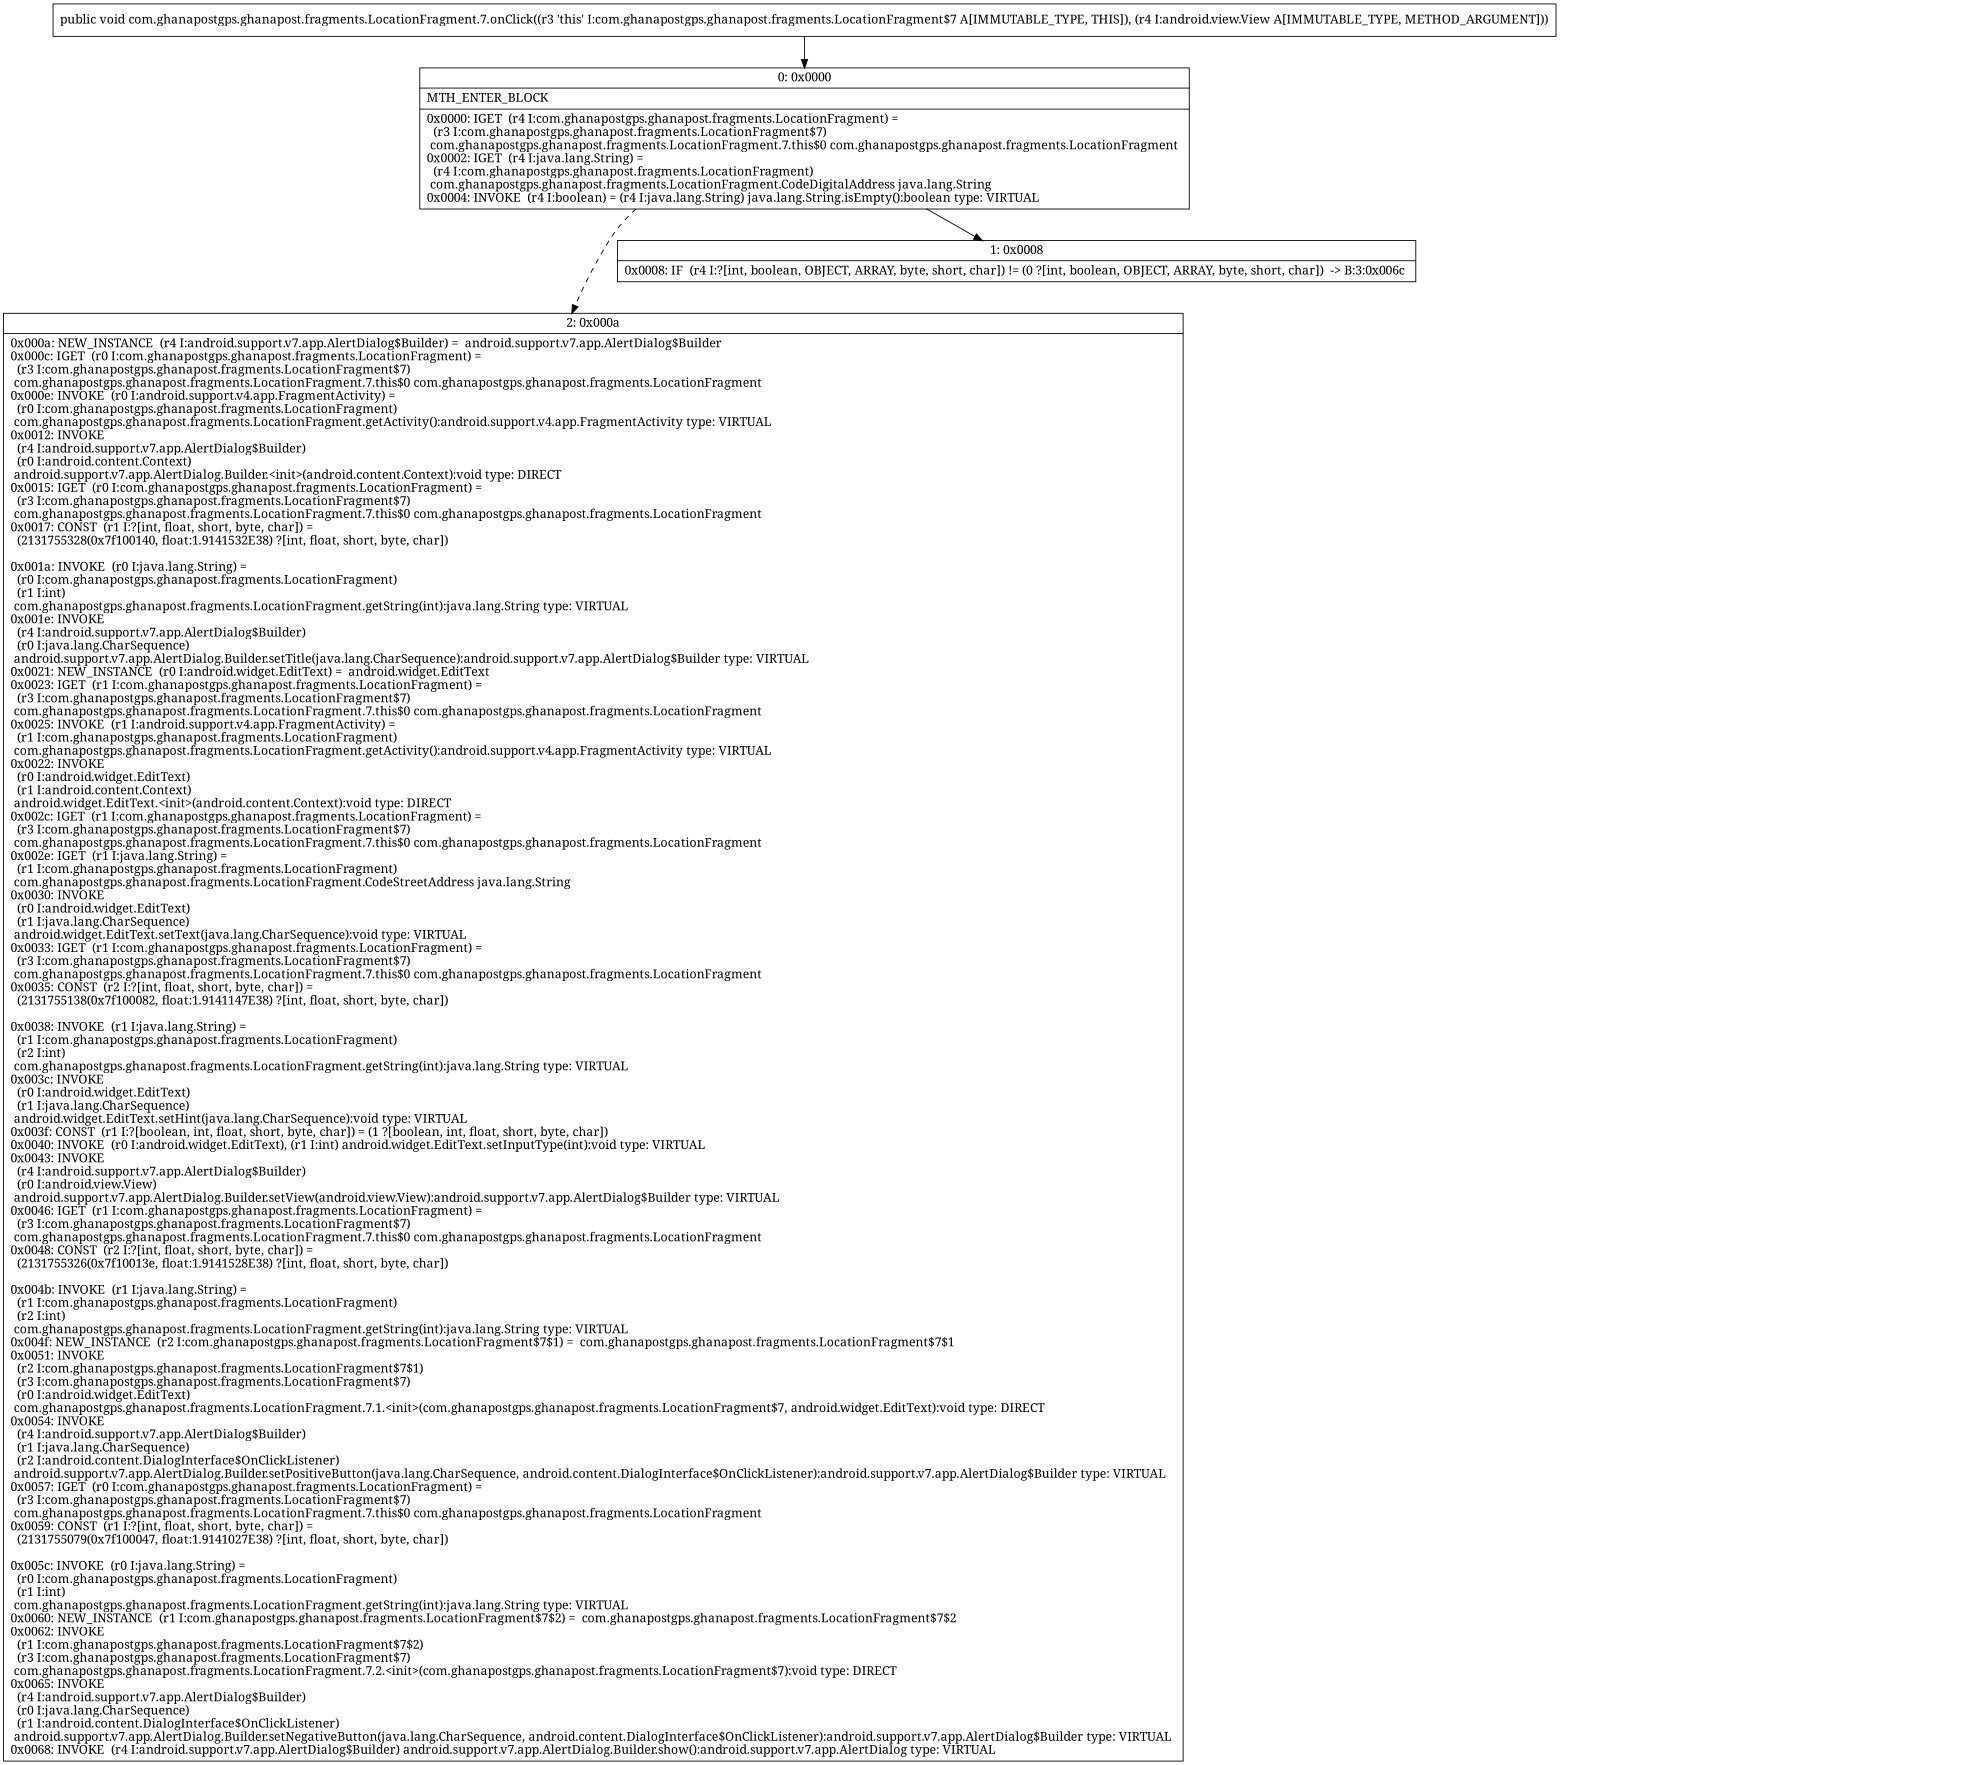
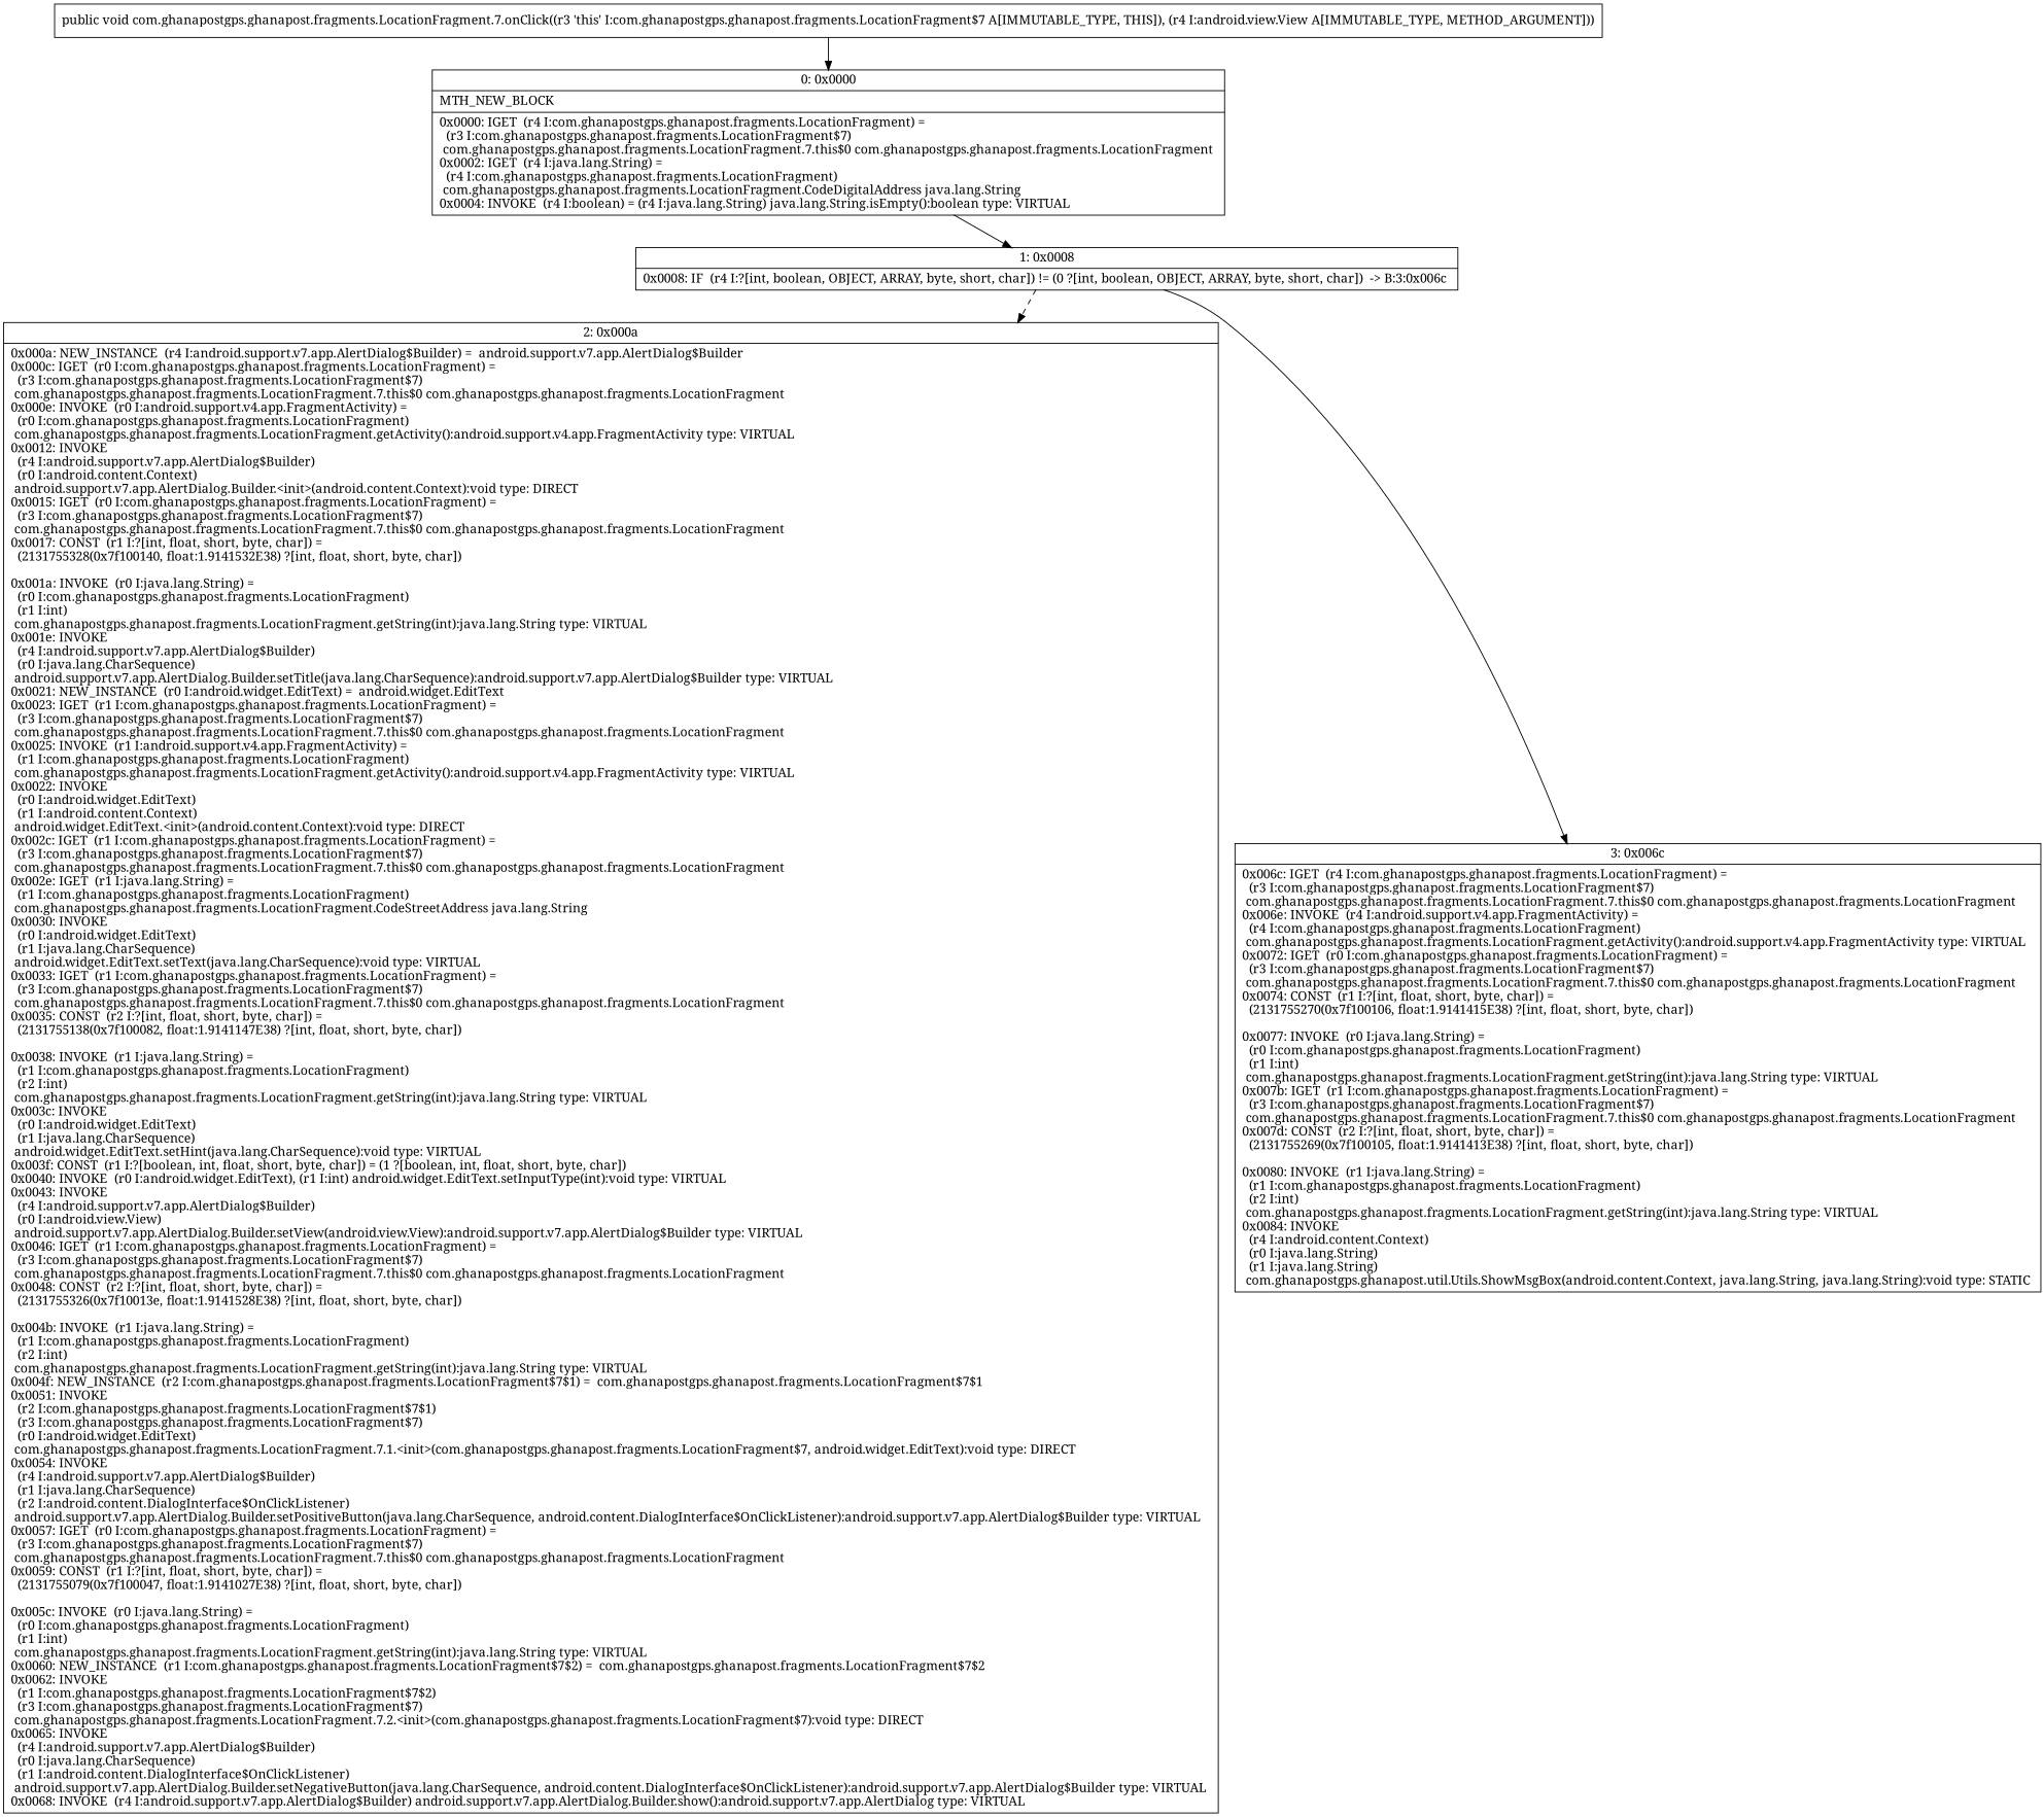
  digraph {
    fontname="Noto Serif"
    node [fontname="Noto Serif" shape=record]
    edge [fontname="Noto Serif"]
-   n1 [label="{0\:\ 0x0000|MTH_ENTER_BLOCK\l|0x0000: IGET  (r4 I:com.ghanapostgps.ghanapost.fragments.LocationFragment) = \l  (r3 I:com.ghanapostgps.ghanapost.fragments.LocationFragment$7)\l com.ghanapostgps.ghanapost.fragments.LocationFragment.7.this$0 com.ghanapostgps.ghanapost.fragments.LocationFragment \l0x0002: IGET  (r4 I:java.lang.String) = \l  (r4 I:com.ghanapostgps.ghanapost.fragments.LocationFragment)\l com.ghanapostgps.ghanapost.fragments.LocationFragment.CodeDigitalAddress java.lang.String \l0x0004: INVOKE  (r4 I:boolean) = (r4 I:java.lang.String) java.lang.String.isEmpty():boolean type: VIRTUAL \l}"]
+   n1 [label="{0\:\ 0x0000|MTH_NEW_BLOCK\l|0x0000: IGET  (r4 I:com.ghanapostgps.ghanapost.fragments.LocationFragment) = \l  (r3 I:com.ghanapostgps.ghanapost.fragments.LocationFragment$7)\l com.ghanapostgps.ghanapost.fragments.LocationFragment.7.this$0 com.ghanapostgps.ghanapost.fragments.LocationFragment \l0x0002: IGET  (r4 I:java.lang.String) = \l  (r4 I:com.ghanapostgps.ghanapost.fragments.LocationFragment)\l com.ghanapostgps.ghanapost.fragments.LocationFragment.CodeDigitalAddress java.lang.String \l0x0004: INVOKE  (r4 I:boolean) = (r4 I:java.lang.String) java.lang.String.isEmpty():boolean type: VIRTUAL \l}"]
    n2 [label="{1\:\ 0x0008|0x0008: IF  (r4 I:?[int, boolean, OBJECT, ARRAY, byte, short, char]) != (0 ?[int, boolean, OBJECT, ARRAY, byte, short, char])  \-\> B:3:0x006c \l}"]
    n3 [label="{2\:\ 0x000a|0x000a: NEW_INSTANCE  (r4 I:android.support.v7.app.AlertDialog$Builder) =  android.support.v7.app.AlertDialog$Builder \l0x000c: IGET  (r0 I:com.ghanapostgps.ghanapost.fragments.LocationFragment) = \l  (r3 I:com.ghanapostgps.ghanapost.fragments.LocationFragment$7)\l com.ghanapostgps.ghanapost.fragments.LocationFragment.7.this$0 com.ghanapostgps.ghanapost.fragments.LocationFragment \l0x000e: INVOKE  (r0 I:android.support.v4.app.FragmentActivity) = \l  (r0 I:com.ghanapostgps.ghanapost.fragments.LocationFragment)\l com.ghanapostgps.ghanapost.fragments.LocationFragment.getActivity():android.support.v4.app.FragmentActivity type: VIRTUAL \l0x0012: INVOKE  \l  (r4 I:android.support.v7.app.AlertDialog$Builder)\l  (r0 I:android.content.Context)\l android.support.v7.app.AlertDialog.Builder.\<init\>(android.content.Context):void type: DIRECT \l0x0015: IGET  (r0 I:com.ghanapostgps.ghanapost.fragments.LocationFragment) = \l  (r3 I:com.ghanapostgps.ghanapost.fragments.LocationFragment$7)\l com.ghanapostgps.ghanapost.fragments.LocationFragment.7.this$0 com.ghanapostgps.ghanapost.fragments.LocationFragment \l0x0017: CONST  (r1 I:?[int, float, short, byte, char]) = \l  (2131755328(0x7f100140, float:1.9141532E38) ?[int, float, short, byte, char])\l \l0x001a: INVOKE  (r0 I:java.lang.String) = \l  (r0 I:com.ghanapostgps.ghanapost.fragments.LocationFragment)\l  (r1 I:int)\l com.ghanapostgps.ghanapost.fragments.LocationFragment.getString(int):java.lang.String type: VIRTUAL \l0x001e: INVOKE  \l  (r4 I:android.support.v7.app.AlertDialog$Builder)\l  (r0 I:java.lang.CharSequence)\l android.support.v7.app.AlertDialog.Builder.setTitle(java.lang.CharSequence):android.support.v7.app.AlertDialog$Builder type: VIRTUAL \l0x0021: NEW_INSTANCE  (r0 I:android.widget.EditText) =  android.widget.EditText \l0x0023: IGET  (r1 I:com.ghanapostgps.ghanapost.fragments.LocationFragment) = \l  (r3 I:com.ghanapostgps.ghanapost.fragments.LocationFragment$7)\l com.ghanapostgps.ghanapost.fragments.LocationFragment.7.this$0 com.ghanapostgps.ghanapost.fragments.LocationFragment \l0x0025: INVOKE  (r1 I:android.support.v4.app.FragmentActivity) = \l  (r1 I:com.ghanapostgps.ghanapost.fragments.LocationFragment)\l com.ghanapostgps.ghanapost.fragments.LocationFragment.getActivity():android.support.v4.app.FragmentActivity type: VIRTUAL \l0x0022: INVOKE  \l  (r0 I:android.widget.EditText)\l  (r1 I:android.content.Context)\l android.widget.EditText.\<init\>(android.content.Context):void type: DIRECT \l0x002c: IGET  (r1 I:com.ghanapostgps.ghanapost.fragments.LocationFragment) = \l  (r3 I:com.ghanapostgps.ghanapost.fragments.LocationFragment$7)\l com.ghanapostgps.ghanapost.fragments.LocationFragment.7.this$0 com.ghanapostgps.ghanapost.fragments.LocationFragment \l0x002e: IGET  (r1 I:java.lang.String) = \l  (r1 I:com.ghanapostgps.ghanapost.fragments.LocationFragment)\l com.ghanapostgps.ghanapost.fragments.LocationFragment.CodeStreetAddress java.lang.String \l0x0030: INVOKE  \l  (r0 I:android.widget.EditText)\l  (r1 I:java.lang.CharSequence)\l android.widget.EditText.setText(java.lang.CharSequence):void type: VIRTUAL \l0x0033: IGET  (r1 I:com.ghanapostgps.ghanapost.fragments.LocationFragment) = \l  (r3 I:com.ghanapostgps.ghanapost.fragments.LocationFragment$7)\l com.ghanapostgps.ghanapost.fragments.LocationFragment.7.this$0 com.ghanapostgps.ghanapost.fragments.LocationFragment \l0x0035: CONST  (r2 I:?[int, float, short, byte, char]) = \l  (2131755138(0x7f100082, float:1.9141147E38) ?[int, float, short, byte, char])\l \l0x0038: INVOKE  (r1 I:java.lang.String) = \l  (r1 I:com.ghanapostgps.ghanapost.fragments.LocationFragment)\l  (r2 I:int)\l com.ghanapostgps.ghanapost.fragments.LocationFragment.getString(int):java.lang.String type: VIRTUAL \l0x003c: INVOKE  \l  (r0 I:android.widget.EditText)\l  (r1 I:java.lang.CharSequence)\l android.widget.EditText.setHint(java.lang.CharSequence):void type: VIRTUAL \l0x003f: CONST  (r1 I:?[boolean, int, float, short, byte, char]) = (1 ?[boolean, int, float, short, byte, char]) \l0x0040: INVOKE  (r0 I:android.widget.EditText), (r1 I:int) android.widget.EditText.setInputType(int):void type: VIRTUAL \l0x0043: INVOKE  \l  (r4 I:android.support.v7.app.AlertDialog$Builder)\l  (r0 I:android.view.View)\l android.support.v7.app.AlertDialog.Builder.setView(android.view.View):android.support.v7.app.AlertDialog$Builder type: VIRTUAL \l0x0046: IGET  (r1 I:com.ghanapostgps.ghanapost.fragments.LocationFragment) = \l  (r3 I:com.ghanapostgps.ghanapost.fragments.LocationFragment$7)\l com.ghanapostgps.ghanapost.fragments.LocationFragment.7.this$0 com.ghanapostgps.ghanapost.fragments.LocationFragment \l0x0048: CONST  (r2 I:?[int, float, short, byte, char]) = \l  (2131755326(0x7f10013e, float:1.9141528E38) ?[int, float, short, byte, char])\l \l0x004b: INVOKE  (r1 I:java.lang.String) = \l  (r1 I:com.ghanapostgps.ghanapost.fragments.LocationFragment)\l  (r2 I:int)\l com.ghanapostgps.ghanapost.fragments.LocationFragment.getString(int):java.lang.String type: VIRTUAL \l0x004f: NEW_INSTANCE  (r2 I:com.ghanapostgps.ghanapost.fragments.LocationFragment$7$1) =  com.ghanapostgps.ghanapost.fragments.LocationFragment$7$1 \l0x0051: INVOKE  \l  (r2 I:com.ghanapostgps.ghanapost.fragments.LocationFragment$7$1)\l  (r3 I:com.ghanapostgps.ghanapost.fragments.LocationFragment$7)\l  (r0 I:android.widget.EditText)\l com.ghanapostgps.ghanapost.fragments.LocationFragment.7.1.\<init\>(com.ghanapostgps.ghanapost.fragments.LocationFragment$7, android.widget.EditText):void type: DIRECT \l0x0054: INVOKE  \l  (r4 I:android.support.v7.app.AlertDialog$Builder)\l  (r1 I:java.lang.CharSequence)\l  (r2 I:android.content.DialogInterface$OnClickListener)\l android.support.v7.app.AlertDialog.Builder.setPositiveButton(java.lang.CharSequence, android.content.DialogInterface$OnClickListener):android.support.v7.app.AlertDialog$Builder type: VIRTUAL \l0x0057: IGET  (r0 I:com.ghanapostgps.ghanapost.fragments.LocationFragment) = \l  (r3 I:com.ghanapostgps.ghanapost.fragments.LocationFragment$7)\l com.ghanapostgps.ghanapost.fragments.LocationFragment.7.this$0 com.ghanapostgps.ghanapost.fragments.LocationFragment \l0x0059: CONST  (r1 I:?[int, float, short, byte, char]) = \l  (2131755079(0x7f100047, float:1.9141027E38) ?[int, float, short, byte, char])\l \l0x005c: INVOKE  (r0 I:java.lang.String) = \l  (r0 I:com.ghanapostgps.ghanapost.fragments.LocationFragment)\l  (r1 I:int)\l com.ghanapostgps.ghanapost.fragments.LocationFragment.getString(int):java.lang.String type: VIRTUAL \l0x0060: NEW_INSTANCE  (r1 I:com.ghanapostgps.ghanapost.fragments.LocationFragment$7$2) =  com.ghanapostgps.ghanapost.fragments.LocationFragment$7$2 \l0x0062: INVOKE  \l  (r1 I:com.ghanapostgps.ghanapost.fragments.LocationFragment$7$2)\l  (r3 I:com.ghanapostgps.ghanapost.fragments.LocationFragment$7)\l com.ghanapostgps.ghanapost.fragments.LocationFragment.7.2.\<init\>(com.ghanapostgps.ghanapost.fragments.LocationFragment$7):void type: DIRECT \l0x0065: INVOKE  \l  (r4 I:android.support.v7.app.AlertDialog$Builder)\l  (r0 I:java.lang.CharSequence)\l  (r1 I:android.content.DialogInterface$OnClickListener)\l android.support.v7.app.AlertDialog.Builder.setNegativeButton(java.lang.CharSequence, android.content.DialogInterface$OnClickListener):android.support.v7.app.AlertDialog$Builder type: VIRTUAL \l0x0068: INVOKE  (r4 I:android.support.v7.app.AlertDialog$Builder) android.support.v7.app.AlertDialog.Builder.show():android.support.v7.app.AlertDialog type: VIRTUAL \l}"]
+   n4 [label="{3\:\ 0x006c|0x006c: IGET  (r4 I:com.ghanapostgps.ghanapost.fragments.LocationFragment) = \l  (r3 I:com.ghanapostgps.ghanapost.fragments.LocationFragment$7)\l com.ghanapostgps.ghanapost.fragments.LocationFragment.7.this$0 com.ghanapostgps.ghanapost.fragments.LocationFragment \l0x006e: INVOKE  (r4 I:android.support.v4.app.FragmentActivity) = \l  (r4 I:com.ghanapostgps.ghanapost.fragments.LocationFragment)\l com.ghanapostgps.ghanapost.fragments.LocationFragment.getActivity():android.support.v4.app.FragmentActivity type: VIRTUAL \l0x0072: IGET  (r0 I:com.ghanapostgps.ghanapost.fragments.LocationFragment) = \l  (r3 I:com.ghanapostgps.ghanapost.fragments.LocationFragment$7)\l com.ghanapostgps.ghanapost.fragments.LocationFragment.7.this$0 com.ghanapostgps.ghanapost.fragments.LocationFragment \l0x0074: CONST  (r1 I:?[int, float, short, byte, char]) = \l  (2131755270(0x7f100106, float:1.9141415E38) ?[int, float, short, byte, char])\l \l0x0077: INVOKE  (r0 I:java.lang.String) = \l  (r0 I:com.ghanapostgps.ghanapost.fragments.LocationFragment)\l  (r1 I:int)\l com.ghanapostgps.ghanapost.fragments.LocationFragment.getString(int):java.lang.String type: VIRTUAL \l0x007b: IGET  (r1 I:com.ghanapostgps.ghanapost.fragments.LocationFragment) = \l  (r3 I:com.ghanapostgps.ghanapost.fragments.LocationFragment$7)\l com.ghanapostgps.ghanapost.fragments.LocationFragment.7.this$0 com.ghanapostgps.ghanapost.fragments.LocationFragment \l0x007d: CONST  (r2 I:?[int, float, short, byte, char]) = \l  (2131755269(0x7f100105, float:1.9141413E38) ?[int, float, short, byte, char])\l \l0x0080: INVOKE  (r1 I:java.lang.String) = \l  (r1 I:com.ghanapostgps.ghanapost.fragments.LocationFragment)\l  (r2 I:int)\l com.ghanapostgps.ghanapost.fragments.LocationFragment.getString(int):java.lang.String type: VIRTUAL \l0x0084: INVOKE  \l  (r4 I:android.content.Context)\l  (r0 I:java.lang.String)\l  (r1 I:java.lang.String)\l com.ghanapostgps.ghanapost.util.Utils.ShowMsgBox(android.content.Context, java.lang.String, java.lang.String):void type: STATIC \l}"]
    n5 [label="{public void com.ghanapostgps.ghanapost.fragments.LocationFragment.7.onClick((r3 'this' I:com.ghanapostgps.ghanapost.fragments.LocationFragment$7 A[IMMUTABLE_TYPE, THIS]), (r4 I:android.view.View A[IMMUTABLE_TYPE, METHOD_ARGUMENT])) }"]
    n1 -> n2
-   n1 -> n3 [style=dashed]
+   n2 -> n3 [style=dashed]
+   n2 -> n4
    n5 -> n1
  }
